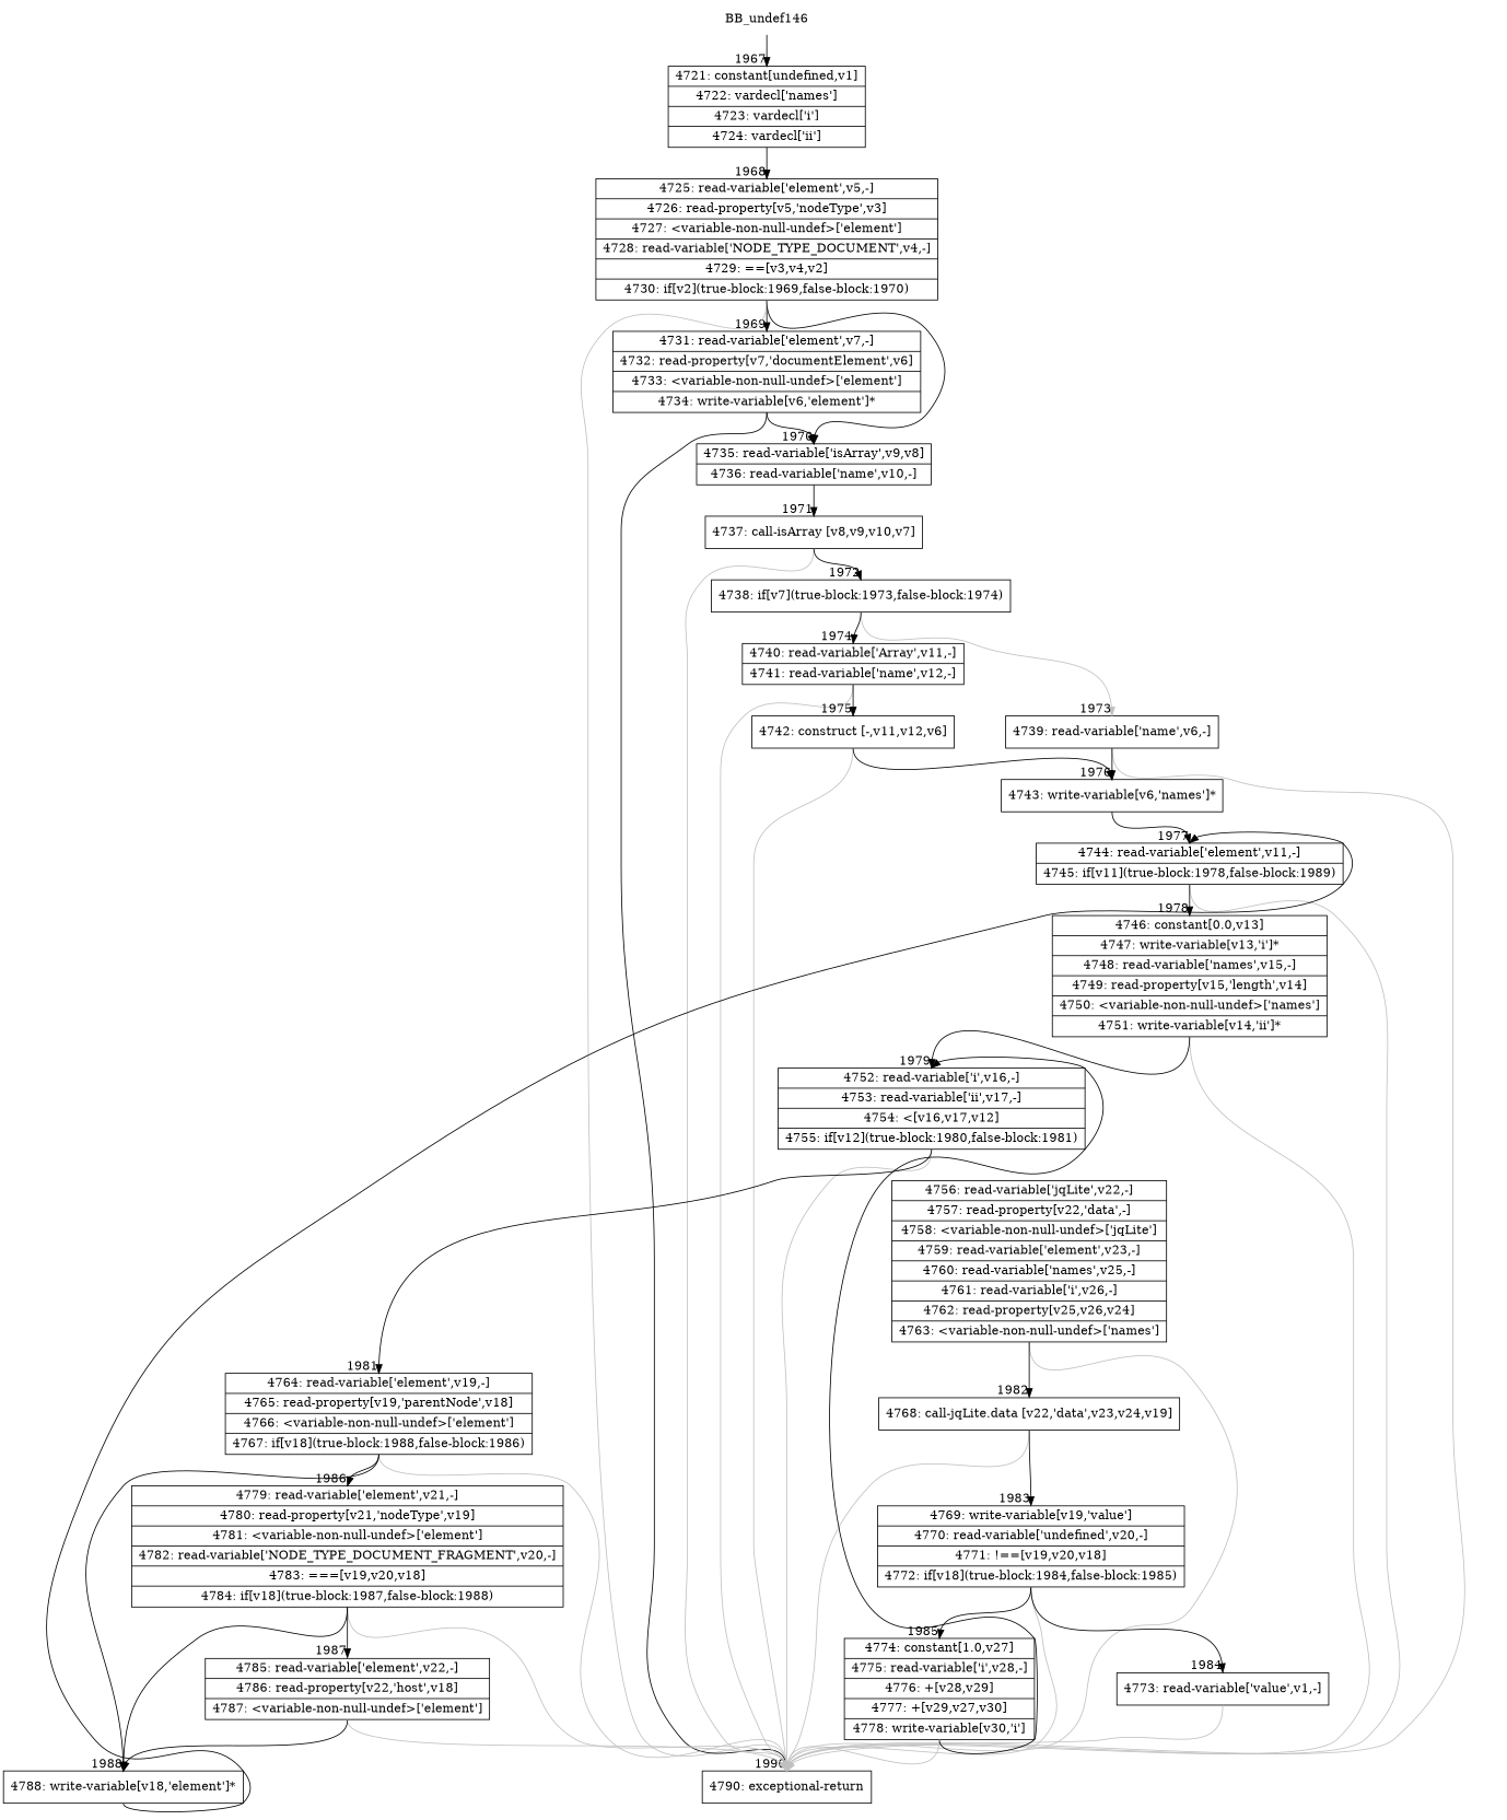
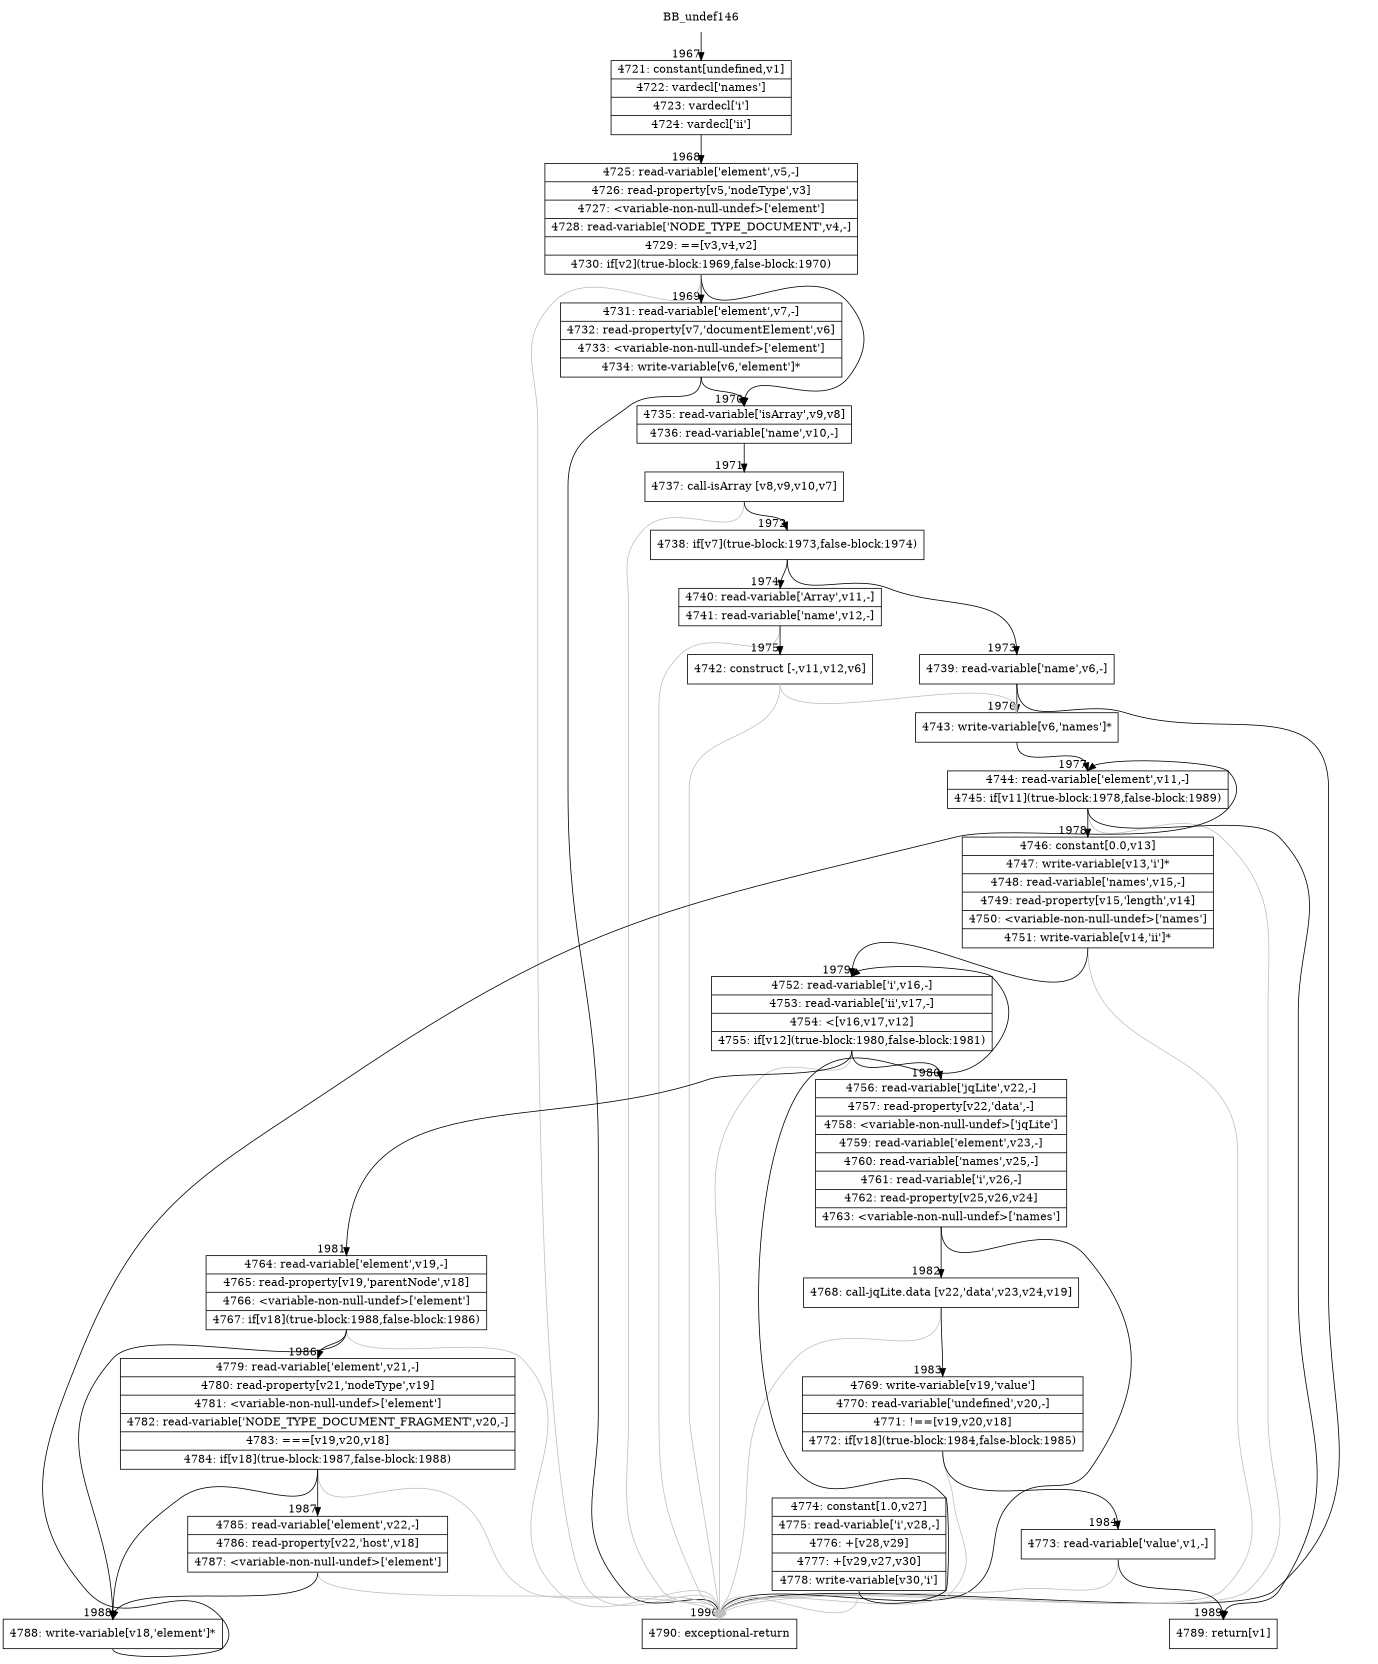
  digraph {
    rankdir=TD
    node [shape=record]
    edge [headport=n tailport=s]
    n1 [label=BB_undef146 shape=none]
    n2 [label="{4721: constant[undefined,v1]|4722: vardecl['names']|4723: vardecl['i']|4724: vardecl['ii']}"]
    n3 [label="{4725: read-variable['element',v5,-]|4726: read-property[v5,'nodeType',v3]|4727: \<variable-non-null-undef\>['element']|4728: read-variable['NODE_TYPE_DOCUMENT',v4,-]|4729: ==[v3,v4,v2]|4730: if[v2](true-block:1969,false-block:1970)}"]
    n4 [label="{4731: read-variable['element',v7,-]|4732: read-property[v7,'documentElement',v6]|4733: \<variable-non-null-undef\>['element']|4734: write-variable[v6,'element']*}"]
    n5 [label="{4735: read-variable['isArray',v9,v8]|4736: read-variable['name',v10,-]}"]
    n6 [label="{4790: exceptional-return}"]
    n7 [label="{4737: call-isArray [v8,v9,v10,v7]}"]
    n8 [label="{4738: if[v7](true-block:1973,false-block:1974)}"]
    n9 [label="{4739: read-variable['name',v6,-]}"]
    n10 [label="{4740: read-variable['Array',v11,-]|4741: read-variable['name',v12,-]}"]
    n11 [label="{4743: write-variable[v6,'names']*}"]
    n12 [label="{4742: construct [-,v11,v12,v6]}"]
    n13 [label="{4744: read-variable['element',v11,-]|4745: if[v11](true-block:1978,false-block:1989)}"]
    n14 [label="{4746: constant[0.0,v13]|4747: write-variable[v13,'i']*|4748: read-variable['names',v15,-]|4749: read-property[v15,'length',v14]|4750: \<variable-non-null-undef\>['names']|4751: write-variable[v14,'ii']*}"]
+   n15 [label="{4789: return[v1]}"]
    n16 [label="{4752: read-variable['i',v16,-]|4753: read-variable['ii',v17,-]|4754: \<[v16,v17,v12]|4755: if[v12](true-block:1980,false-block:1981)}"]
    n17 [label="{4756: read-variable['jqLite',v22,-]|4757: read-property[v22,'data',-]|4758: \<variable-non-null-undef\>['jqLite']|4759: read-variable['element',v23,-]|4760: read-variable['names',v25,-]|4761: read-variable['i',v26,-]|4762: read-property[v25,v26,v24]|4763: \<variable-non-null-undef\>['names']}"]
    n18 [label="{4764: read-variable['element',v19,-]|4765: read-property[v19,'parentNode',v18]|4766: \<variable-non-null-undef\>['element']|4767: if[v18](true-block:1988,false-block:1986)}"]
    n19 [label="{4768: call-jqLite.data [v22,'data',v23,v24,v19]}"]
    n20 [label="{4788: write-variable[v18,'element']*}"]
    n21 [label="{4779: read-variable['element',v21,-]|4780: read-property[v21,'nodeType',v19]|4781: \<variable-non-null-undef\>['element']|4782: read-variable['NODE_TYPE_DOCUMENT_FRAGMENT',v20,-]|4783: ===[v19,v20,v18]|4784: if[v18](true-block:1987,false-block:1988)}"]
    n22 [label="{4769: write-variable[v19,'value']|4770: read-variable['undefined',v20,-]|4771: !==[v19,v20,v18]|4772: if[v18](true-block:1984,false-block:1985)}"]
    n23 [label="{4785: read-variable['element',v22,-]|4786: read-property[v22,'host',v18]|4787: \<variable-non-null-undef\>['element']}"]
    n24 [label="{4773: read-variable['value',v1,-]}"]
    n25 [label="{4774: constant[1.0,v27]|4775: read-variable['i',v28,-]|4776: +[v28,v29]|4777: +[v29,v27,v30]|4778: write-variable[v30,'i']}"]
    n1 -> n2 [headlabel="    1967"]
    n2 -> n3 [headlabel="      1968"]
    n3 -> n4 [headlabel="      1969"]
    n3 -> n5 [headlabel="      1970"]
    n3 -> n6 [color=gray headlabel="      1990"]
    n4 -> n5
    n4 -> n6 [color=black]
    n5 -> n7 [headlabel="      1971"]
    n7 -> n6 [color=gray]
    n7 -> n8 [headlabel="      1972"]
-   n8 -> n9 [headlabel="      1973" color=gray]
+   n8 -> n9 [headlabel="      1973"]
    n8 -> n10 [headlabel="      1974"]
-   n9 -> n6 [color=gray]
+   n9 -> n6 [color=black]
    n9 -> n11 [headlabel="      1976"]
    n10 -> n6 [color=gray]
    n10 -> n12 [headlabel="      1975"]
    n11 -> n13 [headlabel="      1977"]
    n12 -> n6 [color=gray]
-   n12 -> n11
+   n12 -> n11 [color=gray]
    n13 -> n6 [color=gray]
    n13 -> n14 [headlabel="      1978"]
+   n13 -> n15 [headlabel="      1989"]
    n14 -> n6 [color=gray]
    n14 -> n16 [headlabel="      1979"]
    n16 -> n6 [color=gray]
+   n16 -> n17 [headlabel="      1980"]
    n16 -> n18 [headlabel="      1981"]
-   n17 -> n6 [color=gray]
+   n17 -> n6 [color=black]
    n17 -> n19 [headlabel="      1982"]
    n18 -> n6 [color=gray]
    n18 -> n20 [headlabel="      1988"]
    n18 -> n21 [headlabel="      1986"]
    n19 -> n6 [color=gray]
    n19 -> n22 [headlabel="      1983"]
    n20 -> n13
    n21 -> n6 [color=gray]
    n21 -> n20
    n21 -> n23 [headlabel="      1987"]
    n22 -> n6 [color=gray]
    n22 -> n24 [headlabel="      1984"]
-   n22 -> n25 [headlabel="      1985"]
    n23 -> n6 [color=gray]
    n23 -> n20
    n24 -> n6 [color=gray]
+   n24 -> n15
    n25 -> n6 [color=gray]
    n25 -> n16
  }
